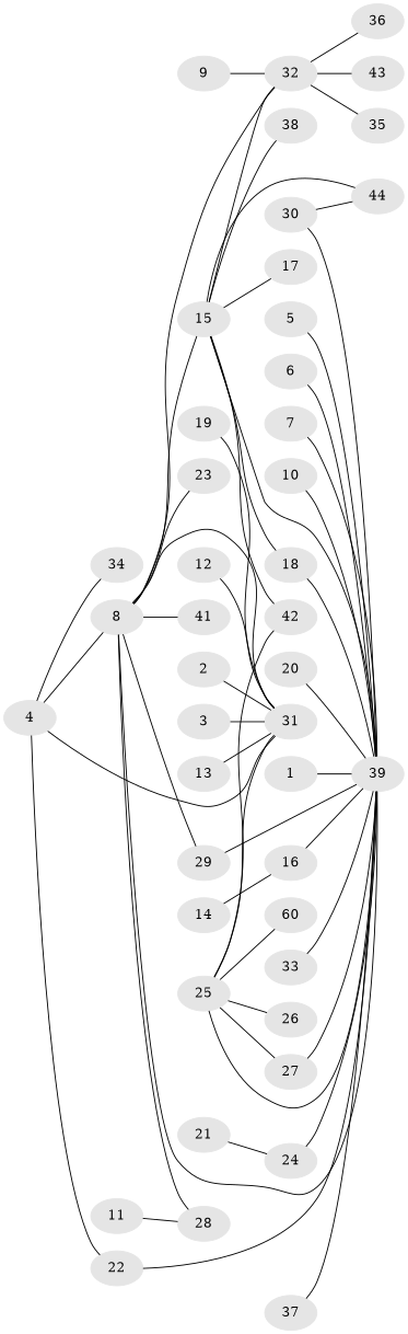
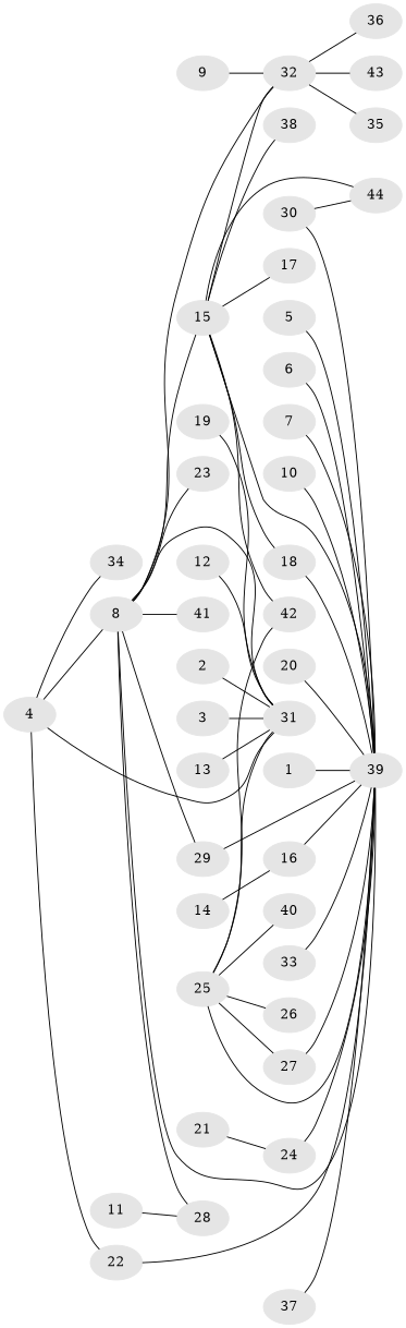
  graph {
    rankdir=LR
    node [color=gray90 style=filled]
    edge [weight=1.0]
    1
    39
    2
    31
    3
    4
    8
    22
    34
    15
    23
    28
    29
    32
    41
    5
    6
    7
    44
    17
    18
    38
    42
    35
    36
    43
    9
    10
    11
    12
    13
    14
    16
    19
    20
    21
    24
    25
    26
    27
-   40 [label=60]
+   40
    33
    30
    37
    1 -- 39
    2 -- 31
    3 -- 31
    4 -- 31
    4 -- 8
    4 -- 22
    4 -- 34
    8 -- 39
    8 -- 31
    8 -- 15
    8 -- 23
    8 -- 28
    8 -- 29
    8 -- 32 [weight=2.0]
    8 -- 41
    22 -- 39
    15 -- 39
    15 -- 32
    15 -- 44
    15 -- 17
    15 -- 18
    15 -- 38
    15 -- 42
    29 -- 39
    32 -- 35
    32 -- 36
    32 -- 43
    5 -- 39
    6 -- 39
    7 -- 39
    18 -- 39
    9 -- 32
    10 -- 39
    11 -- 28
    12 -- 31
    13 -- 31
    14 -- 16
    16 -- 39
    19 -- 31
    20 -- 39
    21 -- 24
    24 -- 39
    25 -- 39
    25 -- 31
    25 -- 42
    25 -- 26
    25 -- 27
    25 -- 40
    27 -- 39
    33 -- 39
    30 -- 39 [weight=2.0]
    30 -- 44
    37 -- 39
  }
